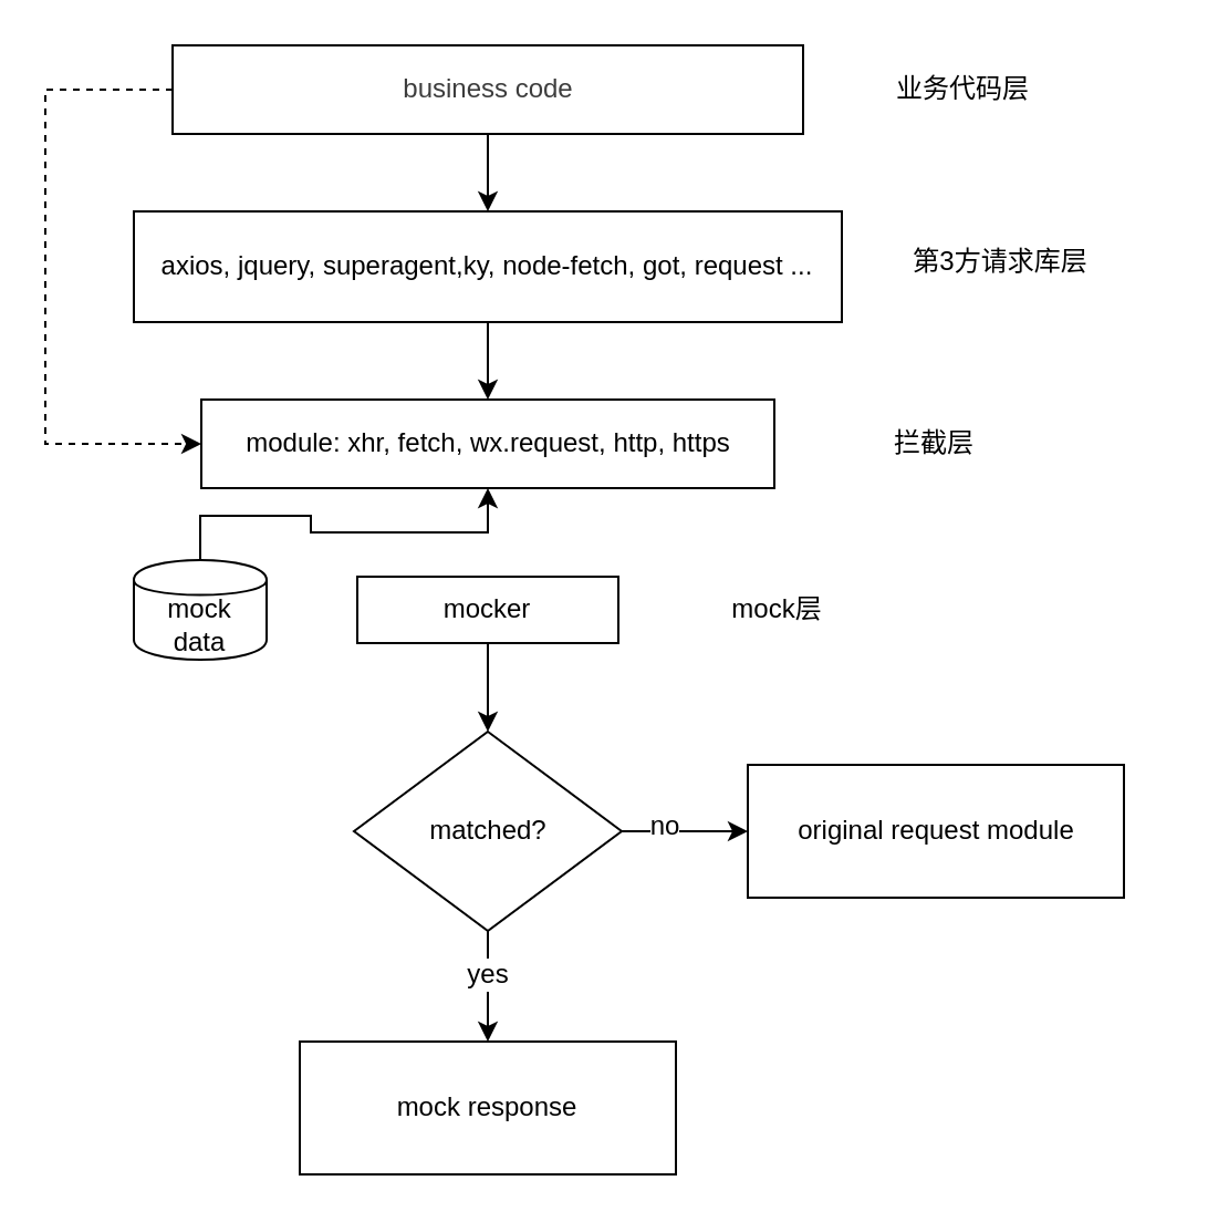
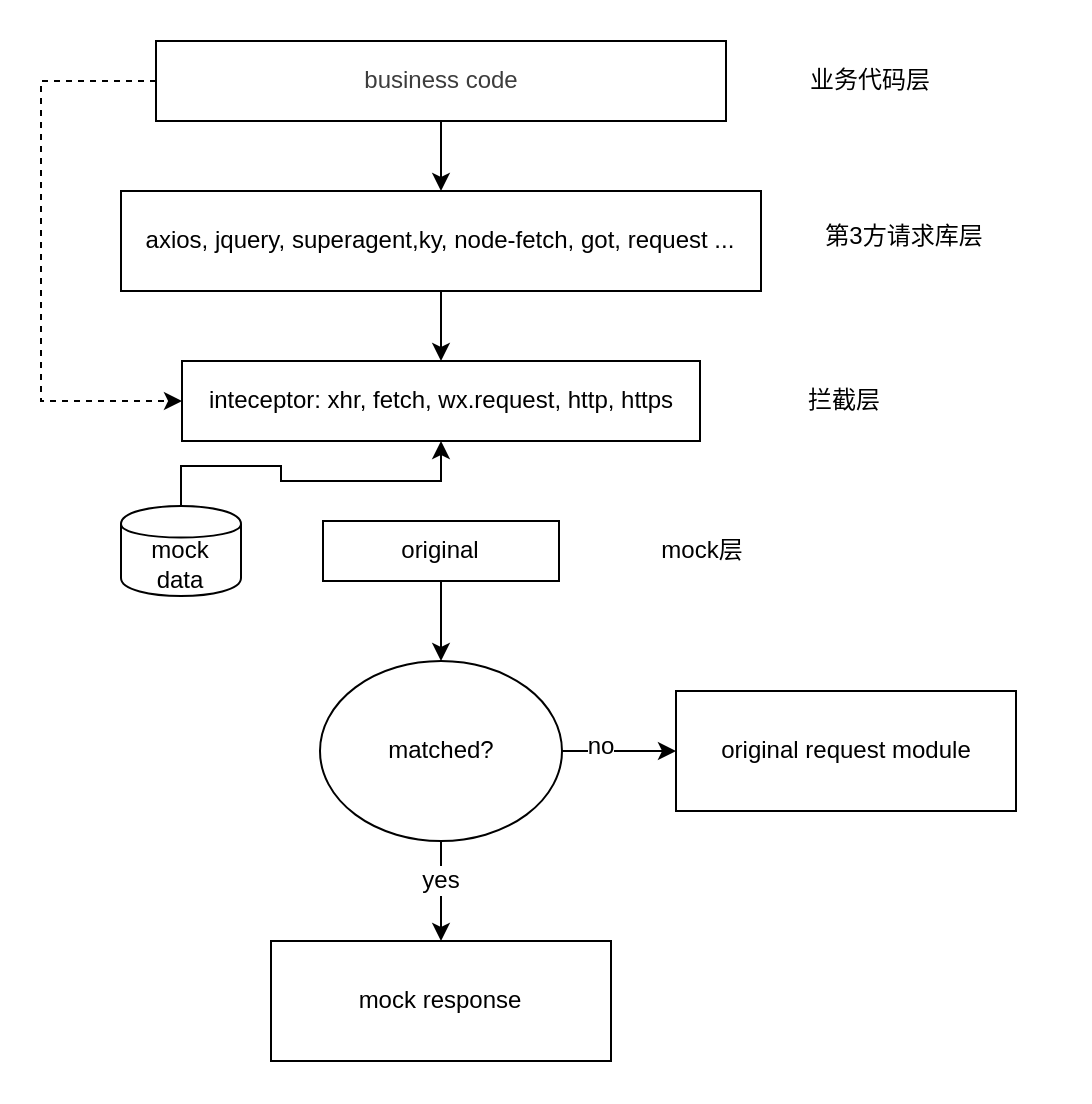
  <mxCell id="0" />
  <mxCell id="1" parent="0" />
- <mxCell id="2" value="module: xhr, fetch, wx.request, http, https" style="rounded=0;whiteSpace=wrap;html=1;" parent="1" vertex="1"><mxGeometry x="90.5" y="180" width="259" height="40" as="geometry" /></mxCell>
+ <mxCell id="2" value="inteceptor: xhr, fetch, wx.request, http, https" style="rounded=0;whiteSpace=wrap;html=1;" parent="1" vertex="1"><mxGeometry x="90.5" y="180" width="259" height="40" as="geometry" /></mxCell>
  <mxCell id="3" style="edgeStyle=orthogonalEdgeStyle;rounded=0;orthogonalLoop=1;jettySize=auto;html=1;entryX=0.5;entryY=0;entryDx=0;entryDy=0;" parent="1" source="4" target="2" edge="1"><mxGeometry relative="1" as="geometry" /></mxCell>
  <mxCell id="4" value="axios, jquery, superagent,ky, node-fetch, got, request ..." style="rounded=0;whiteSpace=wrap;html=1;" parent="1" vertex="1"><mxGeometry x="60" y="95" width="320" height="50" as="geometry" /></mxCell>
  <mxCell id="5" style="edgeStyle=orthogonalEdgeStyle;rounded=0;orthogonalLoop=1;jettySize=auto;html=1;entryX=0.5;entryY=0;entryDx=0;entryDy=0;" parent="1" source="7" target="4" edge="1"><mxGeometry relative="1" as="geometry" /></mxCell>
  <mxCell id="6" style="edgeStyle=orthogonalEdgeStyle;rounded=0;orthogonalLoop=1;jettySize=auto;html=1;entryX=0;entryY=0.5;entryDx=0;entryDy=0;dashed=1;" parent="1" source="7" target="2" edge="1"><mxGeometry relative="1" as="geometry"><mxPoint x="20" y="210" as="targetPoint" /><Array as="points"><mxPoint x="20" y="40" /><mxPoint x="20" y="200" /></Array></mxGeometry></mxCell>
  <mxCell id="7" value="&lt;span style=&quot;color: rgb(61 , 61 , 61) ; font-family: &amp;#34;arial&amp;#34; , sans-serif&quot;&gt;business code&lt;/span&gt;" style="rounded=0;whiteSpace=wrap;html=1;" parent="1" vertex="1"><mxGeometry x="77.5" y="20" width="285" height="40" as="geometry" /></mxCell>
  <mxCell id="8" style="edgeStyle=orthogonalEdgeStyle;rounded=0;orthogonalLoop=1;jettySize=auto;html=1;entryX=0.5;entryY=0;entryDx=0;entryDy=0;" edge="1" parent="1" source="9" target="19"><mxGeometry relative="1" as="geometry" /></mxCell>
- <mxCell id="9" value="mocker" style="rounded=0;whiteSpace=wrap;html=1;" parent="1" vertex="1"><mxGeometry x="161" y="260" width="118" height="30" as="geometry" /></mxCell>
+ <mxCell id="9" value="original" style="rounded=0;whiteSpace=wrap;html=1;" parent="1" vertex="1"><mxGeometry x="161" y="260" width="118" height="30" as="geometry" /></mxCell>
  <mxCell id="10" value="业务代码层" style="text;html=1;strokeColor=none;fillColor=none;align=center;verticalAlign=middle;whiteSpace=wrap;rounded=0;" parent="1" vertex="1"><mxGeometry x="362.5" y="30" width="144" height="20" as="geometry" /></mxCell>
  <mxCell id="11" value="第3方请求库层" style="text;html=1;strokeColor=none;fillColor=none;align=center;verticalAlign=middle;whiteSpace=wrap;rounded=0;" parent="1" vertex="1"><mxGeometry x="380" y="107.5" width="144" height="20" as="geometry" /></mxCell>
  <mxCell id="12" value="拦截层" style="text;html=1;strokeColor=none;fillColor=none;align=center;verticalAlign=middle;whiteSpace=wrap;rounded=0;" parent="1" vertex="1"><mxGeometry x="349.5" y="190" width="144" height="20" as="geometry" /></mxCell>
  <mxCell id="13" value="mock层" style="text;html=1;strokeColor=none;fillColor=none;align=center;verticalAlign=middle;whiteSpace=wrap;rounded=0;" parent="1" vertex="1"><mxGeometry x="279" y="265" width="144" height="20" as="geometry" /></mxCell>
  <mxCell id="14" value="original request module" style="rounded=0;whiteSpace=wrap;html=1;" parent="1" vertex="1"><mxGeometry x="337.5" y="345" width="170" height="60" as="geometry" /></mxCell>
  <mxCell id="15" style="edgeStyle=orthogonalEdgeStyle;rounded=0;orthogonalLoop=1;jettySize=auto;html=1;entryX=0;entryY=0.5;entryDx=0;entryDy=0;" parent="1" source="19" target="14" edge="1"><mxGeometry relative="1" as="geometry" /></mxCell>
  <mxCell id="16" value="no" style="text;html=1;resizable=0;points=[];align=center;verticalAlign=middle;labelBackgroundColor=#ffffff;" parent="15" vertex="1" connectable="0"><mxGeometry x="-0.333" y="3" relative="1" as="geometry"><mxPoint as="offset" /></mxGeometry></mxCell>
  <mxCell id="17" style="edgeStyle=orthogonalEdgeStyle;rounded=0;orthogonalLoop=1;jettySize=auto;html=1;entryX=0.5;entryY=0;entryDx=0;entryDy=0;" parent="1" source="19" target="20" edge="1"><mxGeometry relative="1" as="geometry"><mxPoint x="220.5" y="465" as="targetPoint" /></mxGeometry></mxCell>
  <mxCell id="18" value="yes" style="text;html=1;resizable=0;points=[];align=center;verticalAlign=middle;labelBackgroundColor=#ffffff;" parent="17" vertex="1" connectable="0"><mxGeometry x="-0.758" relative="1" as="geometry"><mxPoint x="-0.5" y="13.5" as="offset" /></mxGeometry></mxCell>
- <mxCell id="19" value="matched?" style="rhombus;whiteSpace=wrap;html=1;" parent="1" vertex="1"><mxGeometry x="159.5" y="330" width="121" height="90" as="geometry" /></mxCell>
+ <mxCell id="19" value="matched?" style="ellipse;whiteSpace=wrap;html=1;" parent="1" vertex="1"><mxGeometry x="159.5" y="330" width="121" height="90" as="geometry" /></mxCell>
  <mxCell id="20" value="mock response" style="rounded=0;whiteSpace=wrap;html=1;" parent="1" vertex="1"><mxGeometry x="135" y="470" width="170" height="60" as="geometry" /></mxCell>
  <mxCell id="21" style="edgeStyle=orthogonalEdgeStyle;rounded=0;orthogonalLoop=1;jettySize=auto;html=1;" edge="1" parent="1" source="22" target="2"><mxGeometry relative="1" as="geometry" /></mxCell>
  <mxCell id="22" value="mock&lt;br&gt;data" style="shape=cylinder;whiteSpace=wrap;html=1;boundedLbl=1;backgroundOutline=1;" vertex="1" parent="1"><mxGeometry x="60" y="252.5" width="60" height="45" as="geometry" /></mxCell>
